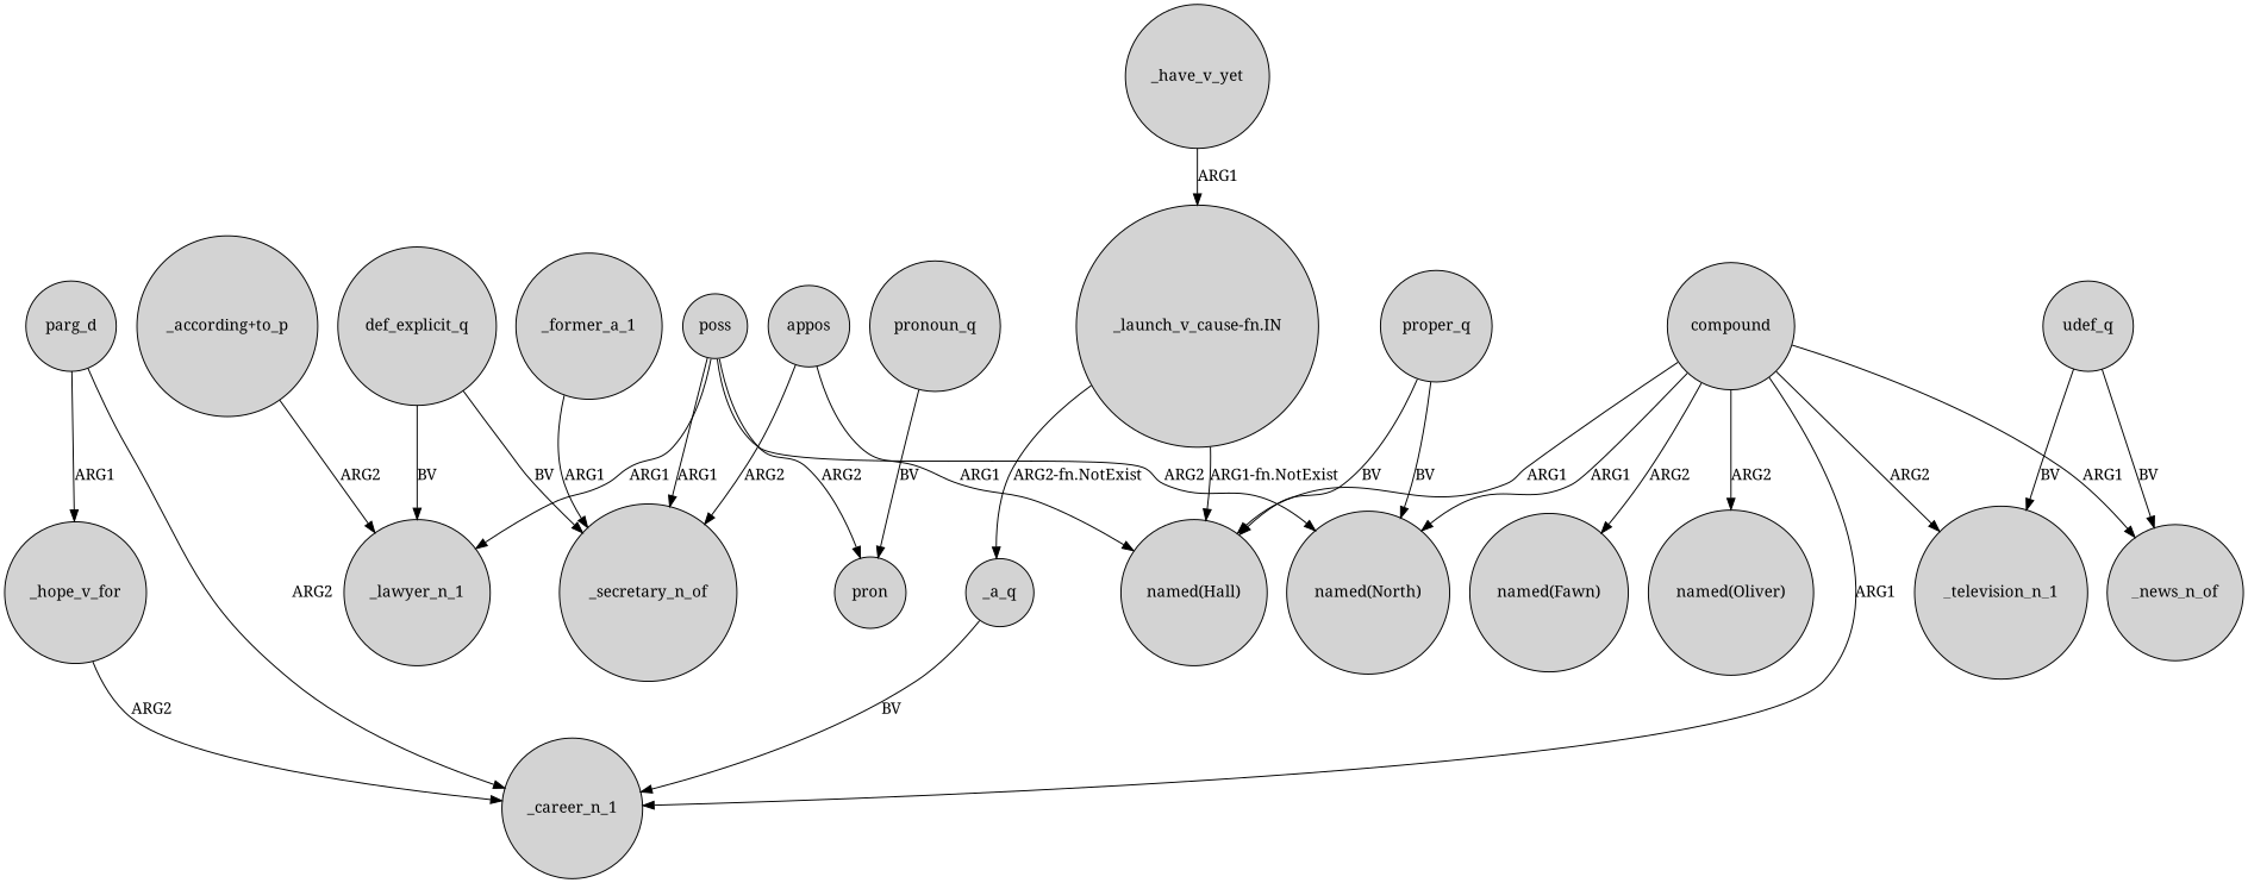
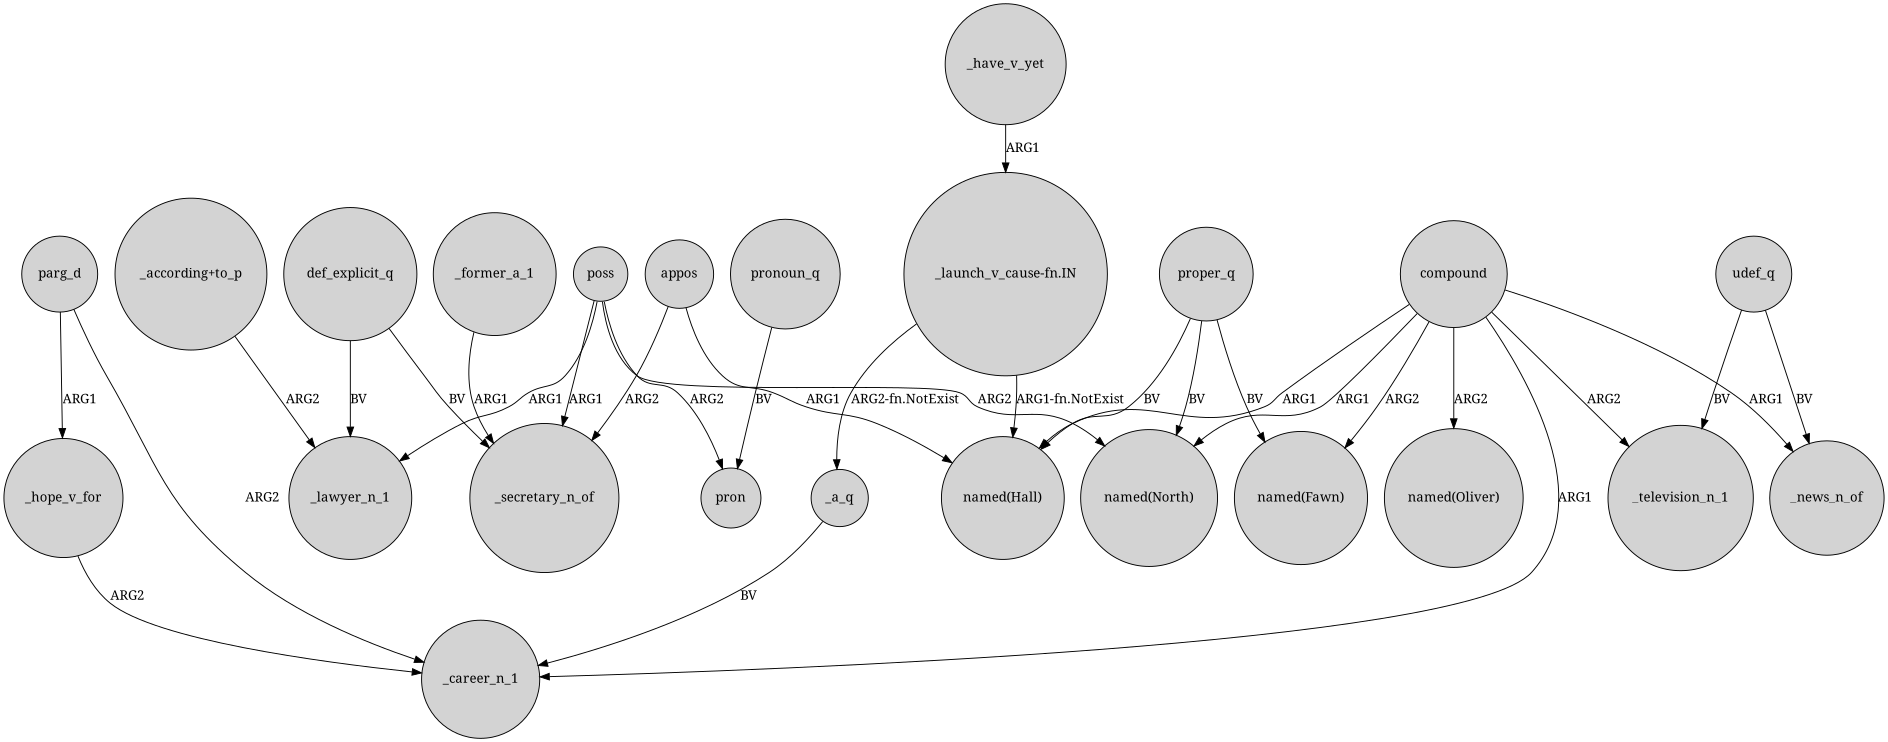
  digraph {
    fontname="Noto Serif"
    node [fontname="Noto Serif" shape=circle style=filled]
    edge [fontname="Noto Serif"]
    parg_d
    _career_n_1
    _hope_v_for
    _a_q
    def_explicit_q
    _lawyer_n_1
    _secretary_n_of
    appos
    "named(Hall)"
    proper_q
    "named(North)"
    "named(Fawn)"
    poss
    pron
    udef_q
    _television_n_1
    _news_n_of
    compound
    "named(Oliver)"
    "_launch_v_cause-fn.IN"
    pronoun_q
    _former_a_1
    _have_v_yet
    "_according+to_p"
    parg_d -> _career_n_1 [label=ARG2]
    parg_d -> _hope_v_for [label=ARG1]
    _hope_v_for -> _career_n_1 [label=ARG2]
    _a_q -> _career_n_1 [label=BV]
    def_explicit_q -> _lawyer_n_1 [label=BV]
    def_explicit_q -> _secretary_n_of [label=BV]
    appos -> _secretary_n_of [label=ARG2]
    appos -> "named(Hall)" [label=ARG1]
    proper_q -> "named(Hall)" [label=BV]
    proper_q -> "named(North)" [label=BV]
+   proper_q -> "named(Fawn)" [label=BV]
    poss -> _lawyer_n_1 [label=ARG1]
    poss -> _secretary_n_of [label=ARG1]
    poss -> "named(North)" [label=ARG2]
    poss -> pron [label=ARG2]
    udef_q -> _television_n_1 [label=BV]
    udef_q -> _news_n_of [label=BV]
    compound -> _career_n_1 [label=ARG1]
    compound -> "named(Hall)" [label=ARG1]
    compound -> "named(North)" [label=ARG1]
    compound -> "named(Fawn)" [label=ARG2]
    compound -> _television_n_1 [label=ARG2]
    compound -> _news_n_of [label=ARG1]
    compound -> "named(Oliver)" [label=ARG2]
    "_launch_v_cause-fn.IN" -> _a_q [label="ARG2-fn.NotExist"]
    "_launch_v_cause-fn.IN" -> "named(Hall)" [label="ARG1-fn.NotExist"]
    pronoun_q -> pron [label=BV]
    _former_a_1 -> _secretary_n_of [label=ARG1]
    _have_v_yet -> "_launch_v_cause-fn.IN" [label=ARG1]
    "_according+to_p" -> _lawyer_n_1 [label=ARG2]
  }
